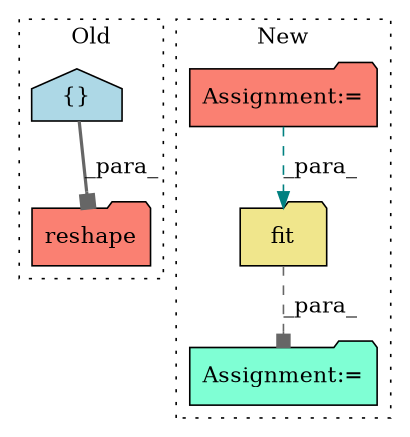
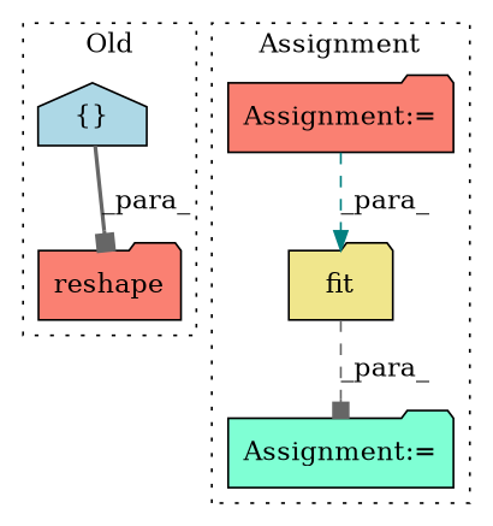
  digraph {
    node [a=32 shape=folder style=filled fillcolor=salmon]
    edge [color=gray40 style=dashed arrowhead=box]
    n1 [l="8,1" label=reshape s="1386,1465"]
    n2 [a=4 l="1,1" label="{}" s="1404,1415" shape=house fillcolor=lightblue]
    n3 [l="4,1" label=fit s="1571,1588" fillcolor=khaki]
    n4 [a=7 l=6 label="Assignment:=" s=263]
    n5 [a=7 l=1 label="Assignment:=" s=1544 fillcolor=aquamarine]
    subgraph cluster_1 {
      label=Old
      style=dotted
      n1
      n2
    }
    subgraph cluster_2 {
-     label=New
+     label=Assignment
      style=dotted
      n3
      n4
      n5
    }
    n2 -> n1 [label=_para_ style=bold]
    n3 -> n5 [label=_para_]
    n4 -> n3 [label=_para_ color=teal arrowhead=normal]
  }
